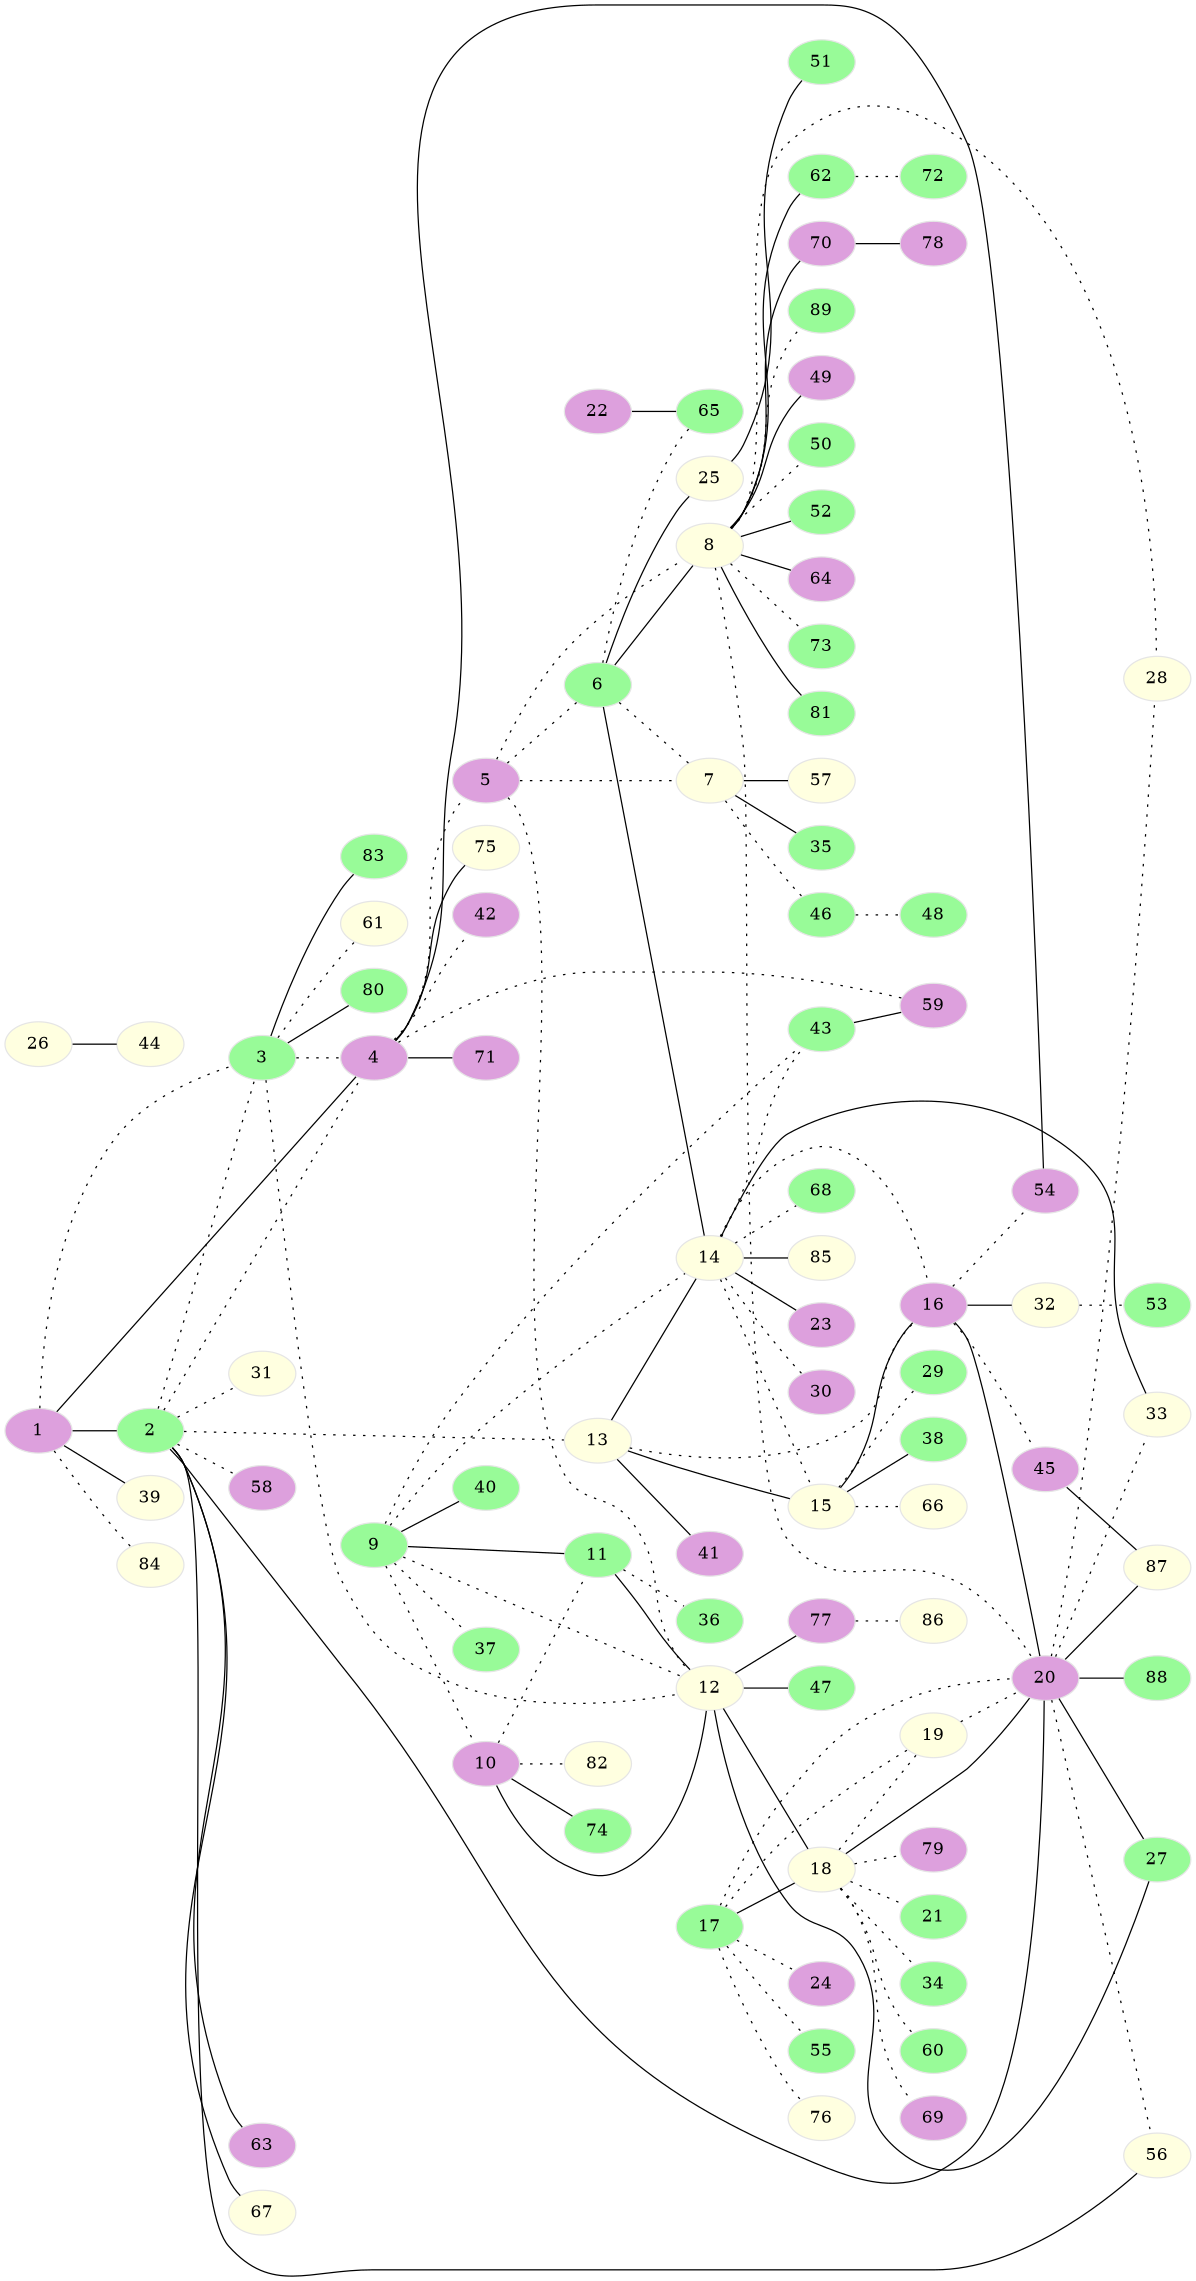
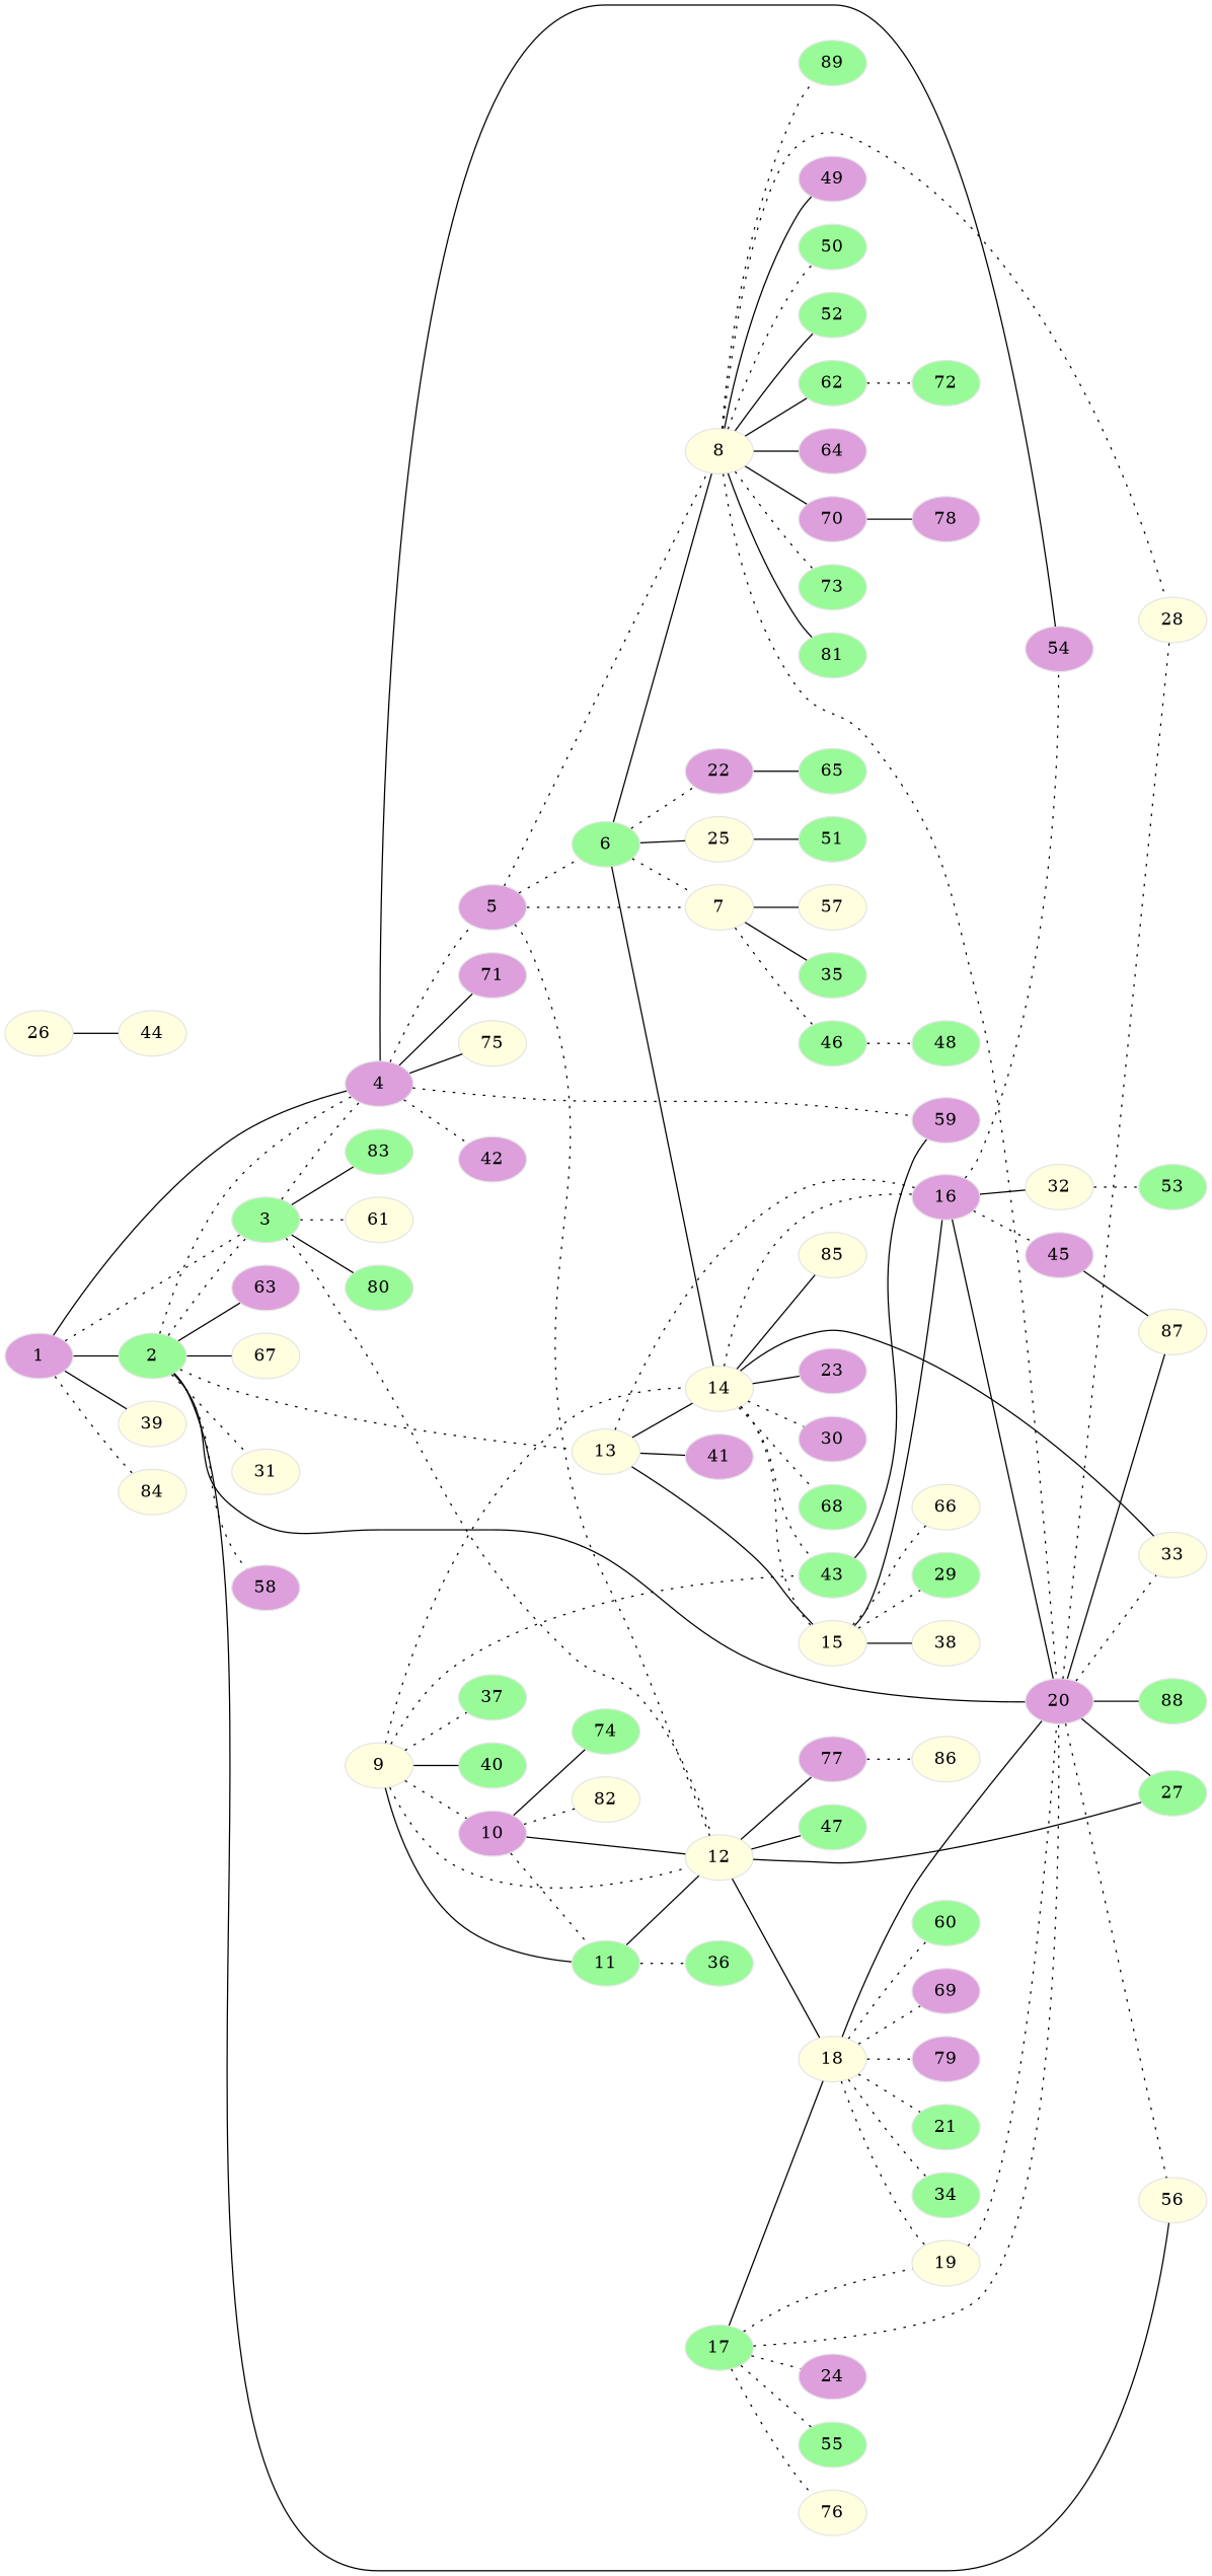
  graph {
    rankdir=LR
    node [color=gray90 fillcolor=palegreen style=filled]
    edge [style=dotted]
    1 [fillcolor=plum]
    2
    3
    4 [fillcolor=plum]
    39 [fillcolor=lightyellow]
    84 [fillcolor=lightyellow]
    13 [fillcolor=lightyellow]
    20 [fillcolor=plum]
    31 [fillcolor=lightyellow]
    56 [fillcolor=lightyellow]
    58 [fillcolor=plum]
    63 [fillcolor=plum]
    67 [fillcolor=lightyellow]
    12 [fillcolor=lightyellow]
    61 [fillcolor=lightyellow]
    80
    83
    5 [fillcolor=plum]
    42 [fillcolor=plum]
    54 [fillcolor=plum]
    59 [fillcolor=plum]
    71 [fillcolor=plum]
    75 [fillcolor=lightyellow]
    14 [fillcolor=lightyellow]
    15 [fillcolor=lightyellow]
    16 [fillcolor=plum]
    41 [fillcolor=plum]
    28 [fillcolor=lightyellow]
    27
    33 [fillcolor=lightyellow]
    87 [fillcolor=lightyellow]
    88
    18 [fillcolor=lightyellow]
    47
    77 [fillcolor=plum]
    6
    7 [fillcolor=lightyellow]
    8 [fillcolor=lightyellow]
    22 [fillcolor=plum]
    25 [fillcolor=lightyellow]
    35
    46
    57 [fillcolor=lightyellow]
    49 [fillcolor=plum]
    50
    52
    62
    64 [fillcolor=plum]
    70 [fillcolor=plum]
    73
    81
    89
    43
    23 [fillcolor=plum]
    30 [fillcolor=plum]
    68
    85 [fillcolor=lightyellow]
    65
    51
    48
    72
    78 [fillcolor=plum]
-   9
+   9 [fillcolor=lightyellow]
    10 [fillcolor=plum]
    11
    37
    40
    74
    82 [fillcolor=lightyellow]
    36
    19 [fillcolor=lightyellow]
    21
    34
    60
    69 [fillcolor=plum]
    79 [fillcolor=plum]
    86 [fillcolor=lightyellow]
    29
-   38
+   38 [fillcolor=lightyellow]
    66 [fillcolor=lightyellow]
    32 [fillcolor=lightyellow]
    45 [fillcolor=plum]
    53
    17
    24 [fillcolor=plum]
    55
    76 [fillcolor=lightyellow]
    26 [fillcolor=lightyellow]
    44 [fillcolor=lightyellow]
    1 -- 2 [style=solid]
    1 -- 3
    1 -- 4 [style=solid]
    1 -- 39 [style=solid]
    1 -- 84
    2 -- 3
    2 -- 4
    2 -- 13
    2 -- 20 [style=solid]
    2 -- 31
    2 -- 56 [style=solid]
    2 -- 58
    2 -- 63 [style=solid]
    2 -- 67 [style=solid]
    3 -- 4
    3 -- 12
    3 -- 61
    3 -- 80 [style=solid]
    3 -- 83 [style=solid]
    4 -- 5
    4 -- 42
    4 -- 54 [style=solid]
    4 -- 59
    4 -- 71 [style=solid]
    4 -- 75 [style=solid]
    13 -- 14 [style=solid]
    13 -- 15 [style=solid]
    13 -- 16
    13 -- 41 [style=solid]
    20 -- 56
    20 -- 28
    20 -- 27 [style=solid]
    20 -- 33
    20 -- 87 [style=solid]
    20 -- 88 [style=solid]
    12 -- 27 [style=solid]
    12 -- 18 [style=solid]
    12 -- 47 [style=solid]
    12 -- 77 [style=solid]
    5 -- 12
    5 -- 6
    5 -- 7
    5 -- 8
    14 -- 15
    14 -- 16
    14 -- 33 [style=solid]
    14 -- 43
    14 -- 23 [style=solid]
    14 -- 30
    14 -- 68
    14 -- 85 [style=solid]
    15 -- 16 [style=solid]
    15 -- 29
    15 -- 38 [style=solid]
    15 -- 66
    16 -- 20 [style=solid]
    16 -- 54
    16 -- 32 [style=solid]
    16 -- 45
    18 -- 20 [style=solid]
    18 -- 19
    18 -- 21
    18 -- 34
    18 -- 60
    18 -- 69
    18 -- 79
    77 -- 86
    6 -- 14 [style=solid]
    6 -- 7
    6 -- 8 [style=solid]
-   6 -- 65
+   6 -- 22
    6 -- 25 [style=solid]
    7 -- 35 [style=solid]
    7 -- 46
    7 -- 57 [style=solid]
    8 -- 20
    8 -- 28
    8 -- 49 [style=solid]
    8 -- 50
    8 -- 52 [style=solid]
    8 -- 62 [style=solid]
    8 -- 64 [style=solid]
    8 -- 70 [style=solid]
    8 -- 73
    8 -- 81 [style=solid]
    8 -- 89
    22 -- 65 [style=solid]
    25 -- 51 [style=solid]
    46 -- 48
    62 -- 72
    70 -- 78 [style=solid]
    43 -- 59 [style=solid]
    9 -- 12
    9 -- 14
    9 -- 43
    9 -- 10
    9 -- 11 [style=solid]
    9 -- 37
    9 -- 40 [style=solid]
    10 -- 12 [style=solid]
    10 -- 11
    10 -- 74 [style=solid]
    10 -- 82
    11 -- 12 [style=solid]
    11 -- 36
    19 -- 20
    32 -- 53
    45 -- 87 [style=solid]
    17 -- 20
    17 -- 18 [style=solid]
    17 -- 19
    17 -- 24
    17 -- 55
    17 -- 76
    26 -- 44 [style=solid]
  }
